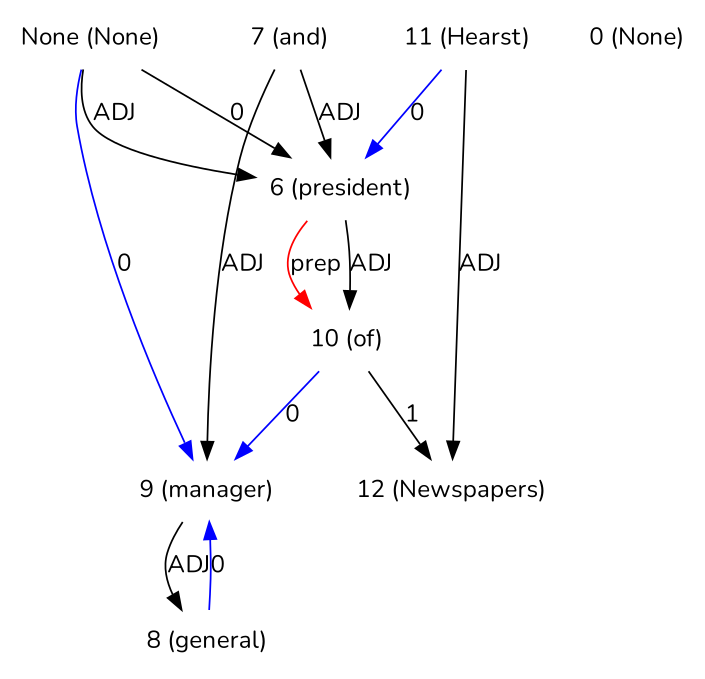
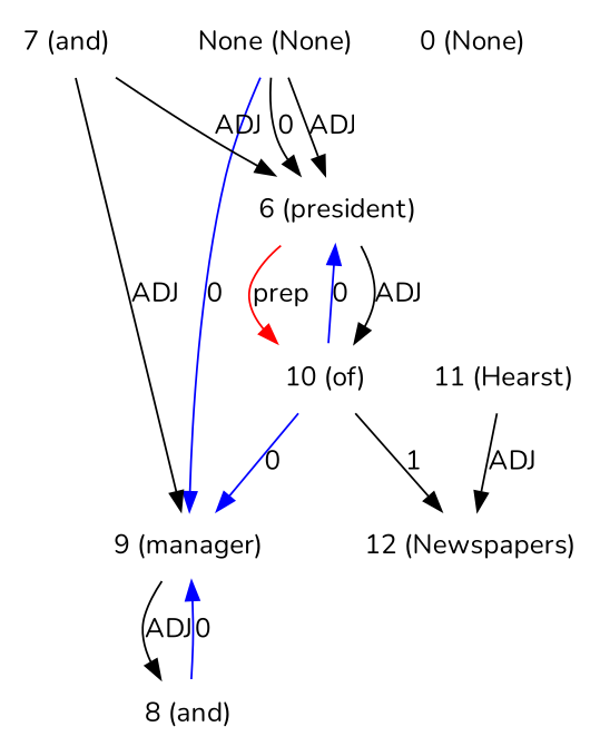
  digraph {
    fontname=Nunito
    node [fontname=Nunito shape=plaintext]
    edge [dir=forward fontname=Nunito]
    n1 [label="None (None)"]
    n2 [label="6 (president)"]
    n3 [label="9 (manager)"]
    n4 [label="10 (of)"]
-   n5 [label="8 (general)"]
+   n5 [label="8 (and)"]
    n6 [label="7 (and)"]
    n7 [label="12 (Newspapers)"]
    n8 [label="0 (None)"]
    n9 [label="11 (Hearst)"]
    n1 -> n2 [label=ADJ]
    n1 -> n2 [label=0]
    n1 -> n3 [color=blue label=0]
    n2 -> n4 [label=ADJ]
    n2 -> n4 [color=red label=prep]
    n3 -> n5 [label=ADJ]
-   n9 -> n2 [color=blue label=0]
+   n4 -> n2 [color=blue label=0]
    n4 -> n3 [color=blue label=0]
    n4 -> n7 [label=1]
    n5 -> n3 [color=blue label=0]
    n6 -> n2 [label=ADJ]
    n6 -> n3 [label=ADJ]
    n9 -> n7 [label=ADJ]
  }
